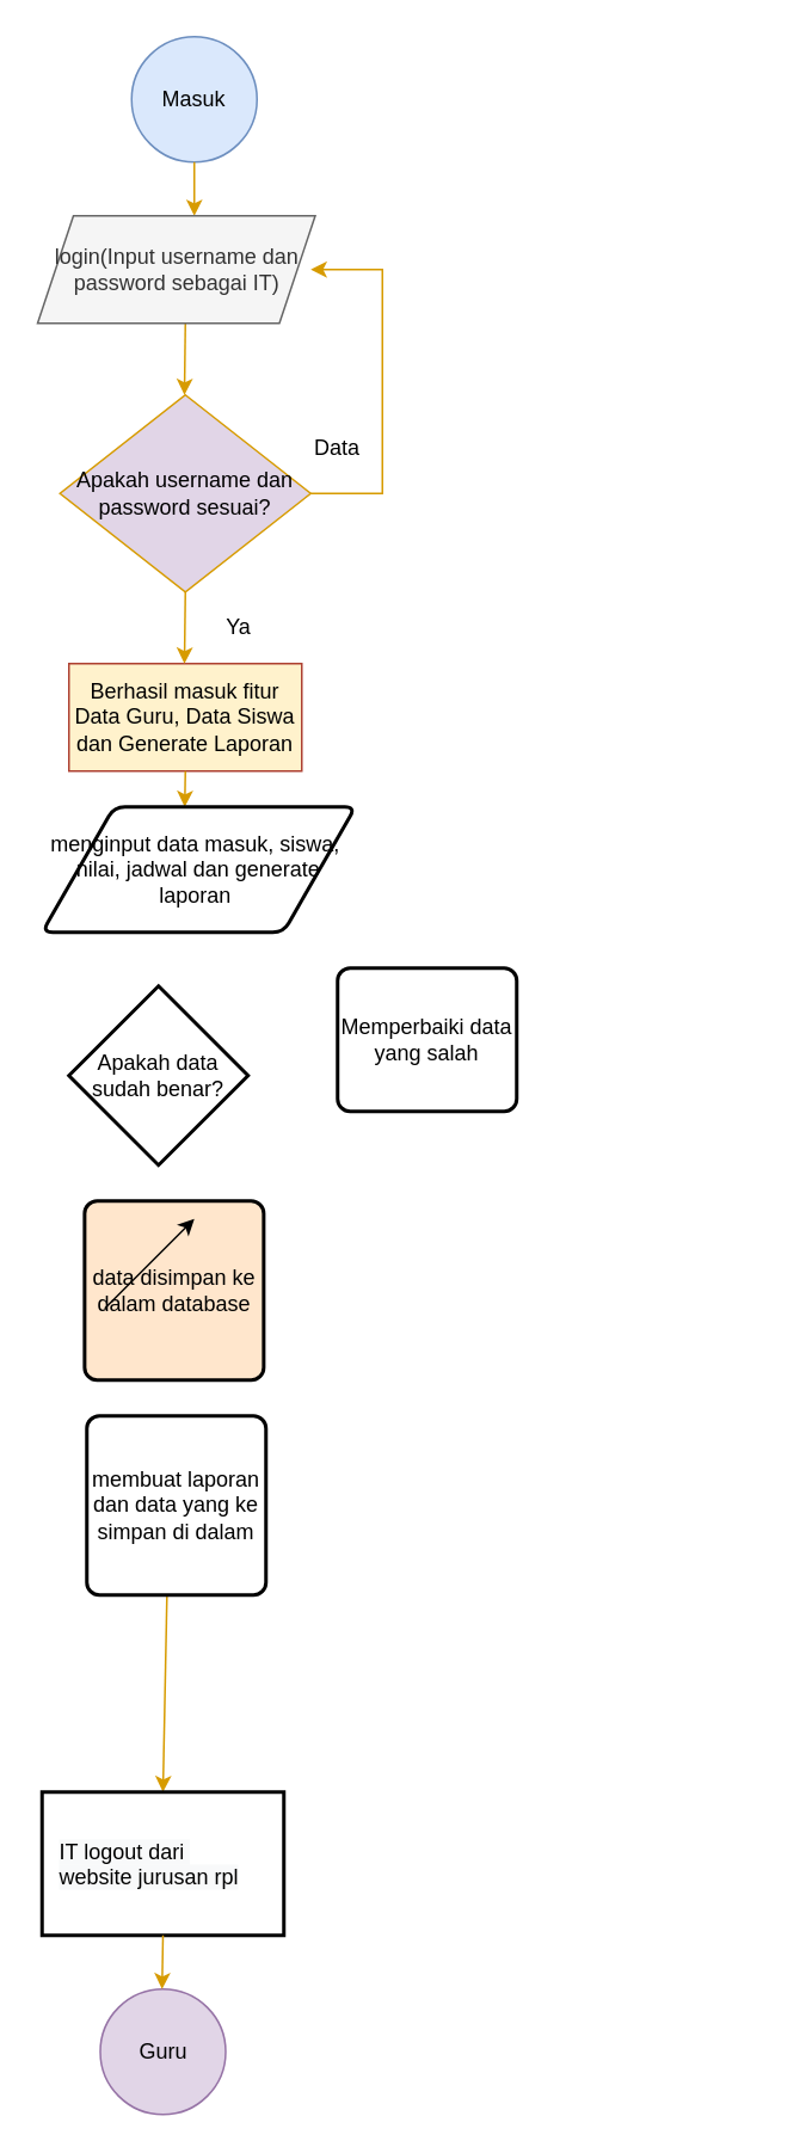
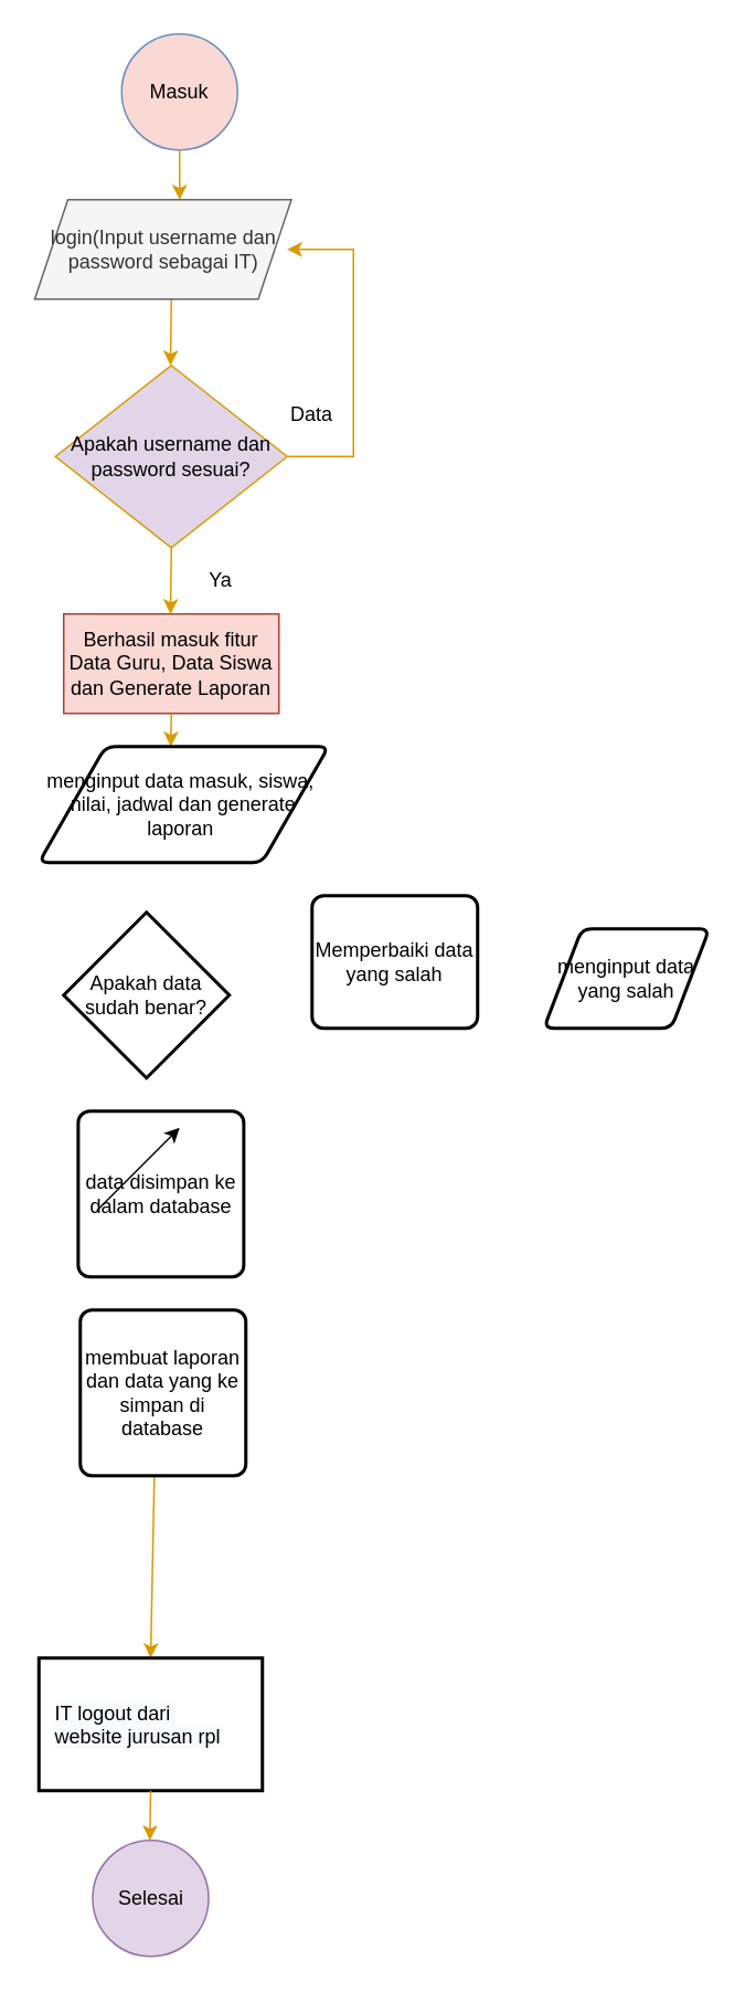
  <mxCell id="0" />
  <mxCell id="1" parent="0" />
- <mxCell id="2" value="Masuk" style="ellipse;whiteSpace=wrap;html=1;aspect=fixed;fillColor=#dae8fc;strokeColor=#6c8ebf;" parent="1" vertex="1"><mxGeometry x="73" y="20" width="70" height="70" as="geometry" /></mxCell>
+ <mxCell id="2" value="Masuk" style="ellipse;whiteSpace=wrap;html=1;aspect=fixed;fillColor=#fad9d5;strokeColor=#6c8ebf;" parent="1" vertex="1"><mxGeometry x="73" y="20" width="70" height="70" as="geometry" /></mxCell>
  <mxCell id="3" value="" style="endArrow=classic;html=1;fillColor=#ffe6cc;strokeColor=#d79b00;" parent="1" target="16" edge="1"><mxGeometry width="50" height="50" relative="1" as="geometry"><mxPoint x="108" y="90" as="sourcePoint" /><mxPoint x="128" y="130" as="targetPoint" /><Array as="points"><mxPoint x="108" y="120" /></Array></mxGeometry></mxCell>
  <mxCell id="4" value="Apakah username dan password sesuai?" style="rhombus;whiteSpace=wrap;html=1;fillColor=#e1d5e7;strokeColor=#d79b00;" parent="1" vertex="1"><mxGeometry x="33" y="220" width="140" height="110" as="geometry" /></mxCell>
  <mxCell id="5" style="edgeStyle=orthogonalEdgeStyle;rounded=0;orthogonalLoop=1;jettySize=auto;html=1;exitX=1;exitY=0.5;exitDx=0;exitDy=0;fillColor=#ffe6cc;strokeColor=#d79b00;" parent="1" source="4" edge="1"><mxGeometry relative="1" as="geometry"><mxPoint x="173" y="150" as="targetPoint" /><mxPoint x="203" y="275" as="sourcePoint" /><Array as="points"><mxPoint x="213" y="275" /><mxPoint x="213" y="150" /></Array></mxGeometry></mxCell>
  <mxCell id="6" value="Data" style="text;html=1;strokeColor=none;fillColor=none;align=center;verticalAlign=middle;whiteSpace=wrap;rounded=0;" parent="1" vertex="1"><mxGeometry x="168" y="240" width="40" height="20" as="geometry" /></mxCell>
- <mxCell id="7" value="Berhasil masuk fitur Data Guru, Data Siswa dan Generate Laporan" style="rounded=0;whiteSpace=wrap;html=1;fillColor=#fff2cc;strokeColor=#ae4132;" parent="1" vertex="1"><mxGeometry x="38" y="370" width="130" height="60" as="geometry" /></mxCell>
+ <mxCell id="7" value="Berhasil masuk fitur Data Guru, Data Siswa dan Generate Laporan" style="rounded=0;whiteSpace=wrap;html=1;fillColor=#fad9d5;strokeColor=#ae4132;" parent="1" vertex="1"><mxGeometry x="38" y="370" width="130" height="60" as="geometry" /></mxCell>
  <mxCell id="8" value="" style="endArrow=classic;html=1;entryX=0.5;entryY=0;entryDx=0;entryDy=0;fillColor=#ffe6cc;strokeColor=#d79b00;" parent="1" edge="1"><mxGeometry width="50" height="50" relative="1" as="geometry"><mxPoint x="103" y="180" as="sourcePoint" /><mxPoint x="102.5" y="220" as="targetPoint" /></mxGeometry></mxCell>
  <mxCell id="9" value="" style="endArrow=classic;html=1;entryX=0.5;entryY=0;entryDx=0;entryDy=0;fillColor=#ffe6cc;strokeColor=#d79b00;" parent="1" edge="1"><mxGeometry width="50" height="50" relative="1" as="geometry"><mxPoint x="103" y="330" as="sourcePoint" /><mxPoint x="102.5" y="370" as="targetPoint" /></mxGeometry></mxCell>
  <mxCell id="10" value="Ya" style="text;html=1;strokeColor=none;fillColor=none;align=center;verticalAlign=middle;whiteSpace=wrap;rounded=0;" parent="1" vertex="1"><mxGeometry x="113" y="340" width="40" height="20" as="geometry" /></mxCell>
- <mxCell id="11" value="Guru" style="ellipse;whiteSpace=wrap;html=1;aspect=fixed;fillColor=#e1d5e7;strokeColor=#9673a6;" parent="1" vertex="1"><mxGeometry x="55.5" y="1110" width="70" height="70" as="geometry" /></mxCell>
+ <mxCell id="11" value="Selesai" style="ellipse;whiteSpace=wrap;html=1;aspect=fixed;fillColor=#e1d5e7;strokeColor=#9673a6;" parent="1" vertex="1"><mxGeometry x="55.5" y="1110" width="70" height="70" as="geometry" /></mxCell>
  <mxCell id="12" value="" style="endArrow=classic;html=1;fillColor=#ffe6cc;strokeColor=#d79b00;entryX=0.5;entryY=0;entryDx=0;entryDy=0;" parent="1" target="13" edge="1"><mxGeometry width="50" height="50" relative="1" as="geometry"><mxPoint x="94.75" y="790" as="sourcePoint" /><mxPoint x="106.75" y="850" as="targetPoint" /></mxGeometry></mxCell>
  <mxCell id="13" value="&lt;span style=&quot;color: rgba(0 , 0 , 0 , 0) ; font-family: monospace ; font-size: 0px&quot;&gt;%3CmxGraphModel%3E%3Croot%3E%3CmxCell%20id%3D%220%22%2F%3E%3CmxCell%20id%3D%221%22%20parent%3D%220%22%2F%3E%3CmxCell%20id%3D%222%22%20value%3D%22%26lt%3Bspan%20style%3D%26quot%3Bcolor%3A%20rgb(0%2C%200%2C%200)%3B%20font-family%3A%20helvetica%3B%20font-size%3A%2012px%3B%20font-style%3A%20normal%3B%20font-weight%3A%20400%3B%20letter-spacing%3A%20normal%3B%20text-align%3A%20center%3B%20text-indent%3A%200px%3B%20text-transform%3A%20none%3B%20word-spacing%3A%200px%3B%20background-color%3A%20rgb(248%2C%20249%2C%20250)%3B%26quot%3B%26gt%3BGuru%20logout%20dari%26amp%3Bnbsp%3B%26lt%3B%2Fspan%26gt%3B%26lt%3Bbr%20style%3D%26quot%3Bcolor%3A%20rgb(0%2C%200%2C%200)%3B%20font-family%3A%20helvetica%3B%20font-size%3A%2012px%3B%20font-style%3A%20normal%3B%20font-weight%3A%20400%3B%20letter-spacing%3A%20normal%3B%20text-align%3A%20center%3B%20text-indent%3A%200px%3B%20text-transform%3A%20none%3B%20word-spacing%3A%200px%3B%20background-color%3A%20rgb(248%2C%20249%2C%20250)%3B%26quot%3B%26gt%3B%26lt%3Bspan%20style%3D%26quot%3Bcolor%3A%20rgb(0%2C%200%2C%200)%3B%20font-family%3A%20helvetica%3B%20font-size%3A%2012px%3B%20font-style%3A%20normal%3B%20font-weight%3A%20400%3B%20letter-spacing%3A%20normal%3B%20text-align%3A%20center%3B%20text-indent%3A%200px%3B%20text-transform%3A%20none%3B%20word-spacing%3A%200px%3B%20background-color%3A%20rgb(248%2C%20249%2C%20250)%3B%26quot%3B%26gt%3Bwebsite%20jurusan%20rpl%26lt%3B%2Fspan%26gt%3B%22%20style%3D%22text%3BwhiteSpace%3Dwrap%3Bhtml%3D1%3B%22%20vertex%3D%221%22%20parent%3D%221%22%3E%3CmxGeometry%20x%3D%22570%22%20y%3D%22740%22%20width%3D%22130%22%20height%3D%2240%22%20as%3D%22geometry%22%2F%3E%3C%2FmxCell%3E%3C%2Froot%3E%3C%2FmxGraphModel%3E&lt;/span&gt;" style="whiteSpace=wrap;html=1;strokeWidth=2;" parent="1" vertex="1"><mxGeometry x="23" y="1000" width="135" height="80" as="geometry" /></mxCell>
  <mxCell id="14" value="&lt;span style=&quot;color: rgb(0 , 0 , 0) ; font-family: &amp;#34;helvetica&amp;#34; ; font-size: 12px ; font-style: normal ; font-weight: 400 ; letter-spacing: normal ; text-align: center ; text-indent: 0px ; text-transform: none ; word-spacing: 0px ; background-color: rgb(248 , 249 , 250)&quot;&gt;IT logout dari&amp;nbsp;&lt;/span&gt;&lt;br style=&quot;color: rgb(0 , 0 , 0) ; font-family: &amp;#34;helvetica&amp;#34; ; font-size: 12px ; font-style: normal ; font-weight: 400 ; letter-spacing: normal ; text-align: center ; text-indent: 0px ; text-transform: none ; word-spacing: 0px ; background-color: rgb(248 , 249 , 250)&quot;&gt;&lt;span style=&quot;color: rgb(0 , 0 , 0) ; font-family: &amp;#34;helvetica&amp;#34; ; font-size: 12px ; font-style: normal ; font-weight: 400 ; letter-spacing: normal ; text-align: center ; text-indent: 0px ; text-transform: none ; word-spacing: 0px ; background-color: rgb(248 , 249 , 250)&quot;&gt;website jurusan rpl&lt;/span&gt;" style="text;whiteSpace=wrap;html=1;" parent="1" vertex="1"><mxGeometry x="30.5" y="1020" width="130" height="40" as="geometry" /></mxCell>
  <mxCell id="15" value="" style="endArrow=classic;html=1;entryX=0.5;entryY=0;entryDx=0;entryDy=0;fillColor=#ffe6cc;strokeColor=#d79b00;exitX=0.5;exitY=1;exitDx=0;exitDy=0;" parent="1" source="13" edge="1"><mxGeometry width="50" height="50" relative="1" as="geometry"><mxPoint x="90.5" y="1090" as="sourcePoint" /><mxPoint x="90" y="1110" as="targetPoint" /></mxGeometry></mxCell>
  <mxCell id="16" value="login(Input username dan password sebagai IT)" style="shape=parallelogram;perimeter=parallelogramPerimeter;whiteSpace=wrap;html=1;fixedSize=1;fillColor=#f5f5f5;strokeColor=#666666;fontColor=#333333;" parent="1" vertex="1"><mxGeometry x="20.5" y="120" width="155" height="60" as="geometry" /></mxCell>
  <mxCell id="17" value="" style="endArrow=classic;html=1;entryX=0.5;entryY=0;entryDx=0;entryDy=0;fillColor=#ffe6cc;strokeColor=#d79b00;" parent="1" edge="1"><mxGeometry width="50" height="50" relative="1" as="geometry"><mxPoint x="103" y="430" as="sourcePoint" /><mxPoint x="102.66" y="450" as="targetPoint" /></mxGeometry></mxCell>
  <mxCell id="18" value="&lt;span&gt;menginput data masuk, siswa,&amp;nbsp;&lt;br&gt;nilai, jadwal dan generate laporan&amp;nbsp;&lt;br&gt;&lt;/span&gt;" style="shape=parallelogram;html=1;strokeWidth=2;perimeter=parallelogramPerimeter;whiteSpace=wrap;rounded=1;arcSize=12;size=0.23;" parent="1" vertex="1"><mxGeometry x="23" y="450" width="175" height="70" as="geometry" /></mxCell>
+ <mxCell id="19" value="menginput data yang salah" style="shape=parallelogram;html=1;strokeWidth=2;perimeter=parallelogramPerimeter;whiteSpace=wrap;rounded=1;arcSize=12;size=0.23;" parent="1" vertex="1"><mxGeometry x="328" y="560" width="100" height="60" as="geometry" /></mxCell>
  <mxCell id="20" value="Apakah data sudah benar?" style="strokeWidth=2;html=1;shape=mxgraph.flowchart.decision;whiteSpace=wrap;" parent="1" vertex="1"><mxGeometry x="38" y="550" width="100" height="100" as="geometry" /></mxCell>
  <mxCell id="21" value="Memperbaiki data yang salah" style="rounded=1;whiteSpace=wrap;html=1;absoluteArcSize=1;arcSize=14;strokeWidth=2;" parent="1" vertex="1"><mxGeometry x="188" y="540" width="100" height="80" as="geometry" /></mxCell>
- <mxCell id="22" value="data disimpan ke dalam database" style="rounded=1;whiteSpace=wrap;html=1;absoluteArcSize=1;arcSize=14;strokeWidth=2;fillColor=#ffe6cc;" parent="1" vertex="1"><mxGeometry x="46.75" y="670" width="100" height="100" as="geometry" /></mxCell>
- <mxCell id="23" value="membuat laporan dan data yang ke simpan di dalam" style="rounded=1;whiteSpace=wrap;html=1;absoluteArcSize=1;arcSize=14;strokeWidth=2;" parent="1" vertex="1"><mxGeometry x="48" y="790" width="100" height="100" as="geometry" /></mxCell>
+ <mxCell id="22" value="data disimpan ke dalam database" style="rounded=1;whiteSpace=wrap;html=1;absoluteArcSize=1;arcSize=14;strokeWidth=2;" parent="1" vertex="1"><mxGeometry x="46.75" y="670" width="100" height="100" as="geometry" /></mxCell>
+ <mxCell id="23" value="membuat laporan dan data yang ke simpan di database" style="rounded=1;whiteSpace=wrap;html=1;absoluteArcSize=1;arcSize=14;strokeWidth=2;" parent="1" vertex="1"><mxGeometry x="48" y="790" width="100" height="100" as="geometry" /></mxCell>
  <mxCell id="24" value="" style="endArrow=classic;html=1;rounded=0;" parent="1" edge="1"><mxGeometry width="50" height="50" relative="1" as="geometry"><mxPoint x="58" y="730" as="sourcePoint" /><mxPoint x="108" y="680" as="targetPoint" /></mxGeometry></mxCell>
